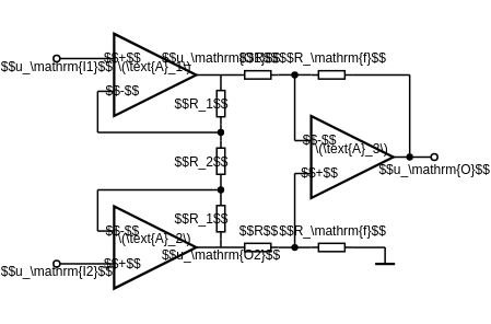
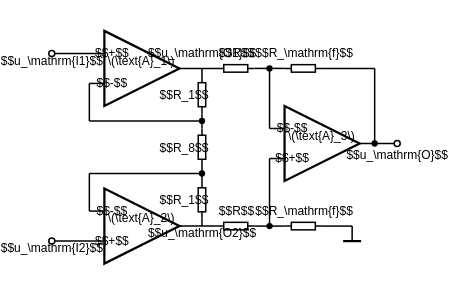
  <mxCell id="0" />
  <mxCell id="1" parent="0" />
  <mxCell id="2" value="\(\text{A}_1\) 　&amp;nbsp;" style="triangle;whiteSpace=wrap;html=1;strokeWidth=1.5;connectable=0;allowArrows=0;fontSize=8;" parent="1" vertex="1"><mxGeometry x="65" y="20" width="50" height="50" as="geometry" /></mxCell>
  <mxCell id="3" value="$$-$$" style="text;html=1;resizable=1;autosize=1;align=center;verticalAlign=middle;points=[];fillColor=none;strokeColor=none;rounded=0;movable=1;rotatable=1;deletable=1;editable=1;connectable=0;fontSize=8;" parent="1" vertex="1"><mxGeometry x="65" y="50" width="10" height="10" as="geometry" /></mxCell>
  <mxCell id="4" value="$$+$$" style="text;html=1;resizable=1;autosize=1;align=center;verticalAlign=middle;points=[];fillColor=none;strokeColor=none;rounded=0;movable=1;rotatable=1;deletable=1;editable=1;connectable=0;fontSize=8;" parent="1" vertex="1"><mxGeometry x="65" y="30" width="10" height="10" as="geometry" /></mxCell>
  <mxCell id="5" value="" style="endArrow=none;html=1;rounded=0;strokeWidth=1;fontSize=8;startArrow=oval;startFill=0;endSize=4;startSize=4;" parent="1" edge="1"><mxGeometry width="50" height="50" relative="1" as="geometry"><mxPoint x="30" y="35" as="sourcePoint" /><mxPoint x="65" y="35" as="targetPoint" /></mxGeometry></mxCell>
  <mxCell id="6" value="" style="endArrow=none;html=1;rounded=0;strokeWidth=1;fontSize=8;startArrow=oval;startFill=0;endSize=4;startSize=4;" parent="1" edge="1"><mxGeometry width="50" height="50" relative="1" as="geometry"><mxPoint x="260" y="95" as="sourcePoint" /><mxPoint x="235" y="95" as="targetPoint" /></mxGeometry></mxCell>
  <mxCell id="7" value="$$u_\mathrm{O}$$" style="text;html=1;align=center;verticalAlign=middle;resizable=1;points=[];autosize=1;strokeColor=none;fillColor=none;fontSize=8;movable=1;rotatable=1;deletable=1;editable=1;connectable=1;" parent="1" vertex="1"><mxGeometry x="250" y="95" width="20" height="15" as="geometry" /></mxCell>
  <mxCell id="8" value="" style="pointerEvents=1;verticalLabelPosition=bottom;shadow=0;dashed=0;align=center;html=1;verticalAlign=top;shape=mxgraph.electrical.resistors.resistor_1;fontSize=10;direction=west;allowArrows=0;" parent="1" vertex="1"><mxGeometry x="140" y="42.5" width="25" height="5" as="geometry" /></mxCell>
  <mxCell id="9" value="$$R$$" style="text;html=1;align=center;verticalAlign=middle;resizable=1;points=[];autosize=1;strokeColor=none;fillColor=none;fontSize=8;movable=1;rotatable=1;deletable=1;editable=1;connectable=1;" parent="1" vertex="1"><mxGeometry x="145" y="30" width="15" height="10" as="geometry" /></mxCell>
  <mxCell id="10" value="" style="endArrow=none;html=1;rounded=0;" parent="1" edge="1"><mxGeometry width="50" height="50" relative="1" as="geometry"><mxPoint x="55" y="55" as="sourcePoint" /><mxPoint x="65" y="55" as="targetPoint" /></mxGeometry></mxCell>
  <mxCell id="11" value="$$u_\mathrm{I1}$$" style="text;html=1;align=center;verticalAlign=middle;resizable=1;points=[];autosize=1;strokeColor=none;fillColor=none;fontSize=8;movable=1;rotatable=1;deletable=1;editable=1;connectable=1;" parent="1" vertex="1"><mxGeometry x="20" y="35" width="20" height="10" as="geometry" /></mxCell>
  <mxCell id="12" value="" style="endArrow=none;html=1;rounded=0;fontSize=8;" parent="1" edge="1"><mxGeometry width="50" height="50" relative="1" as="geometry"><mxPoint x="55" y="140" as="sourcePoint" /><mxPoint x="55" y="115" as="targetPoint" /></mxGeometry></mxCell>
  <mxCell id="13" value="\(\text{A}_2\) 　&amp;nbsp;" style="triangle;whiteSpace=wrap;html=1;strokeWidth=1.5;connectable=0;allowArrows=0;fontSize=8;" parent="1" vertex="1"><mxGeometry x="65" y="125" width="50" height="50" as="geometry" /></mxCell>
  <mxCell id="14" value="$$-$$" style="text;html=1;resizable=1;autosize=1;align=center;verticalAlign=middle;points=[];fillColor=none;strokeColor=none;rounded=0;movable=1;rotatable=1;deletable=1;editable=1;connectable=0;fontSize=8;" parent="1" vertex="1"><mxGeometry x="65" y="135" width="10" height="10" as="geometry" /></mxCell>
  <mxCell id="15" value="$$+$$" style="text;html=1;resizable=1;autosize=1;align=center;verticalAlign=middle;points=[];fillColor=none;strokeColor=none;rounded=0;movable=1;rotatable=1;deletable=1;editable=1;connectable=0;fontSize=8;" parent="1" vertex="1"><mxGeometry x="65" y="155" width="10" height="10" as="geometry" /></mxCell>
  <mxCell id="16" value="" style="endArrow=none;html=1;rounded=0;strokeWidth=1;fontSize=8;startArrow=oval;startFill=0;endSize=4;startSize=4;" parent="1" edge="1"><mxGeometry width="50" height="50" relative="1" as="geometry"><mxPoint x="30" y="160" as="sourcePoint" /><mxPoint x="65" y="160" as="targetPoint" /></mxGeometry></mxCell>
  <mxCell id="17" value="" style="endArrow=none;html=1;rounded=0;" parent="1" edge="1"><mxGeometry width="50" height="50" relative="1" as="geometry"><mxPoint x="55" y="140" as="sourcePoint" /><mxPoint x="65" y="140" as="targetPoint" /></mxGeometry></mxCell>
  <mxCell id="18" value="" style="endArrow=none;html=1;rounded=0;fontSize=8;startSize=4;endSize=4;exitX=0;exitY=0.5;exitDx=0;exitDy=0;exitPerimeter=0;entryX=1;entryY=0.5;entryDx=0;entryDy=0;entryPerimeter=0;" parent="1" source="8" edge="1" target="40"><mxGeometry width="50" height="50" relative="1" as="geometry"><mxPoint x="200" y="60" as="sourcePoint" /><mxPoint x="190" y="60" as="targetPoint" /></mxGeometry></mxCell>
  <mxCell id="19" value="" style="endArrow=none;html=1;rounded=0;fontSize=8;startSize=4;endSize=4;" parent="1" edge="1"><mxGeometry width="50" height="50" relative="1" as="geometry"><mxPoint x="175" y="85" as="sourcePoint" /><mxPoint x="175" y="45" as="targetPoint" /></mxGeometry></mxCell>
  <mxCell id="20" value="" style="endArrow=none;html=1;rounded=0;fontSize=8;startSize=4;endSize=4;" parent="1" edge="1"><mxGeometry width="50" height="50" relative="1" as="geometry"><mxPoint x="230" y="160" as="sourcePoint" /><mxPoint x="230" y="150" as="targetPoint" /></mxGeometry></mxCell>
  <mxCell id="21" value="" style="endArrow=none;html=1;rounded=0;fontSize=8;startSize=4;endSize=4;strokeWidth=1.5;" parent="1" edge="1"><mxGeometry width="50" height="50" relative="1" as="geometry"><mxPoint x="224" y="160" as="sourcePoint" /><mxPoint x="236" y="160" as="targetPoint" /></mxGeometry></mxCell>
  <mxCell id="22" value="" style="shape=waypoint;sketch=0;fillStyle=solid;size=6;pointerEvents=1;points=[];fillColor=none;resizable=1;rotatable=1;perimeter=centerPerimeter;snapToPoint=1;fontSize=8;strokeWidth=0.1;movable=1;deletable=1;editable=1;connectable=0;allowArrows=0;" parent="1" vertex="1"><mxGeometry x="170" y="40" width="10" height="10" as="geometry" /></mxCell>
  <mxCell id="23" value="" style="shape=waypoint;sketch=0;fillStyle=solid;size=6;pointerEvents=1;points=[];fillColor=none;resizable=1;rotatable=1;perimeter=centerPerimeter;snapToPoint=1;fontSize=8;strokeWidth=0.1;movable=1;deletable=1;editable=1;connectable=1;" parent="1" vertex="1"><mxGeometry x="125" y="75" width="10" height="10" as="geometry" /></mxCell>
  <mxCell id="24" value="$$u_\mathrm{I2}$$" style="text;html=1;align=center;verticalAlign=middle;resizable=1;points=[];autosize=1;strokeColor=none;fillColor=none;fontSize=8;movable=1;rotatable=1;deletable=1;editable=1;connectable=1;" vertex="1" parent="1"><mxGeometry x="20" y="160" width="20" height="10" as="geometry" /></mxCell>
  <mxCell id="25" value="" style="endArrow=none;html=1;rounded=0;fontSize=8;" edge="1" parent="1"><mxGeometry width="50" height="50" relative="1" as="geometry"><mxPoint x="55" y="80" as="sourcePoint" /><mxPoint x="55" y="55" as="targetPoint" /></mxGeometry></mxCell>
  <mxCell id="26" value="" style="endArrow=none;html=1;rounded=0;" edge="1" parent="1"><mxGeometry width="50" height="50" relative="1" as="geometry"><mxPoint x="55" y="80" as="sourcePoint" /><mxPoint x="130" y="80" as="targetPoint" /></mxGeometry></mxCell>
  <mxCell id="27" value="" style="pointerEvents=1;verticalLabelPosition=bottom;shadow=0;dashed=0;align=center;html=1;verticalAlign=top;shape=mxgraph.electrical.resistors.resistor_1;fontSize=10;direction=north;allowArrows=0;" vertex="1" parent="1"><mxGeometry x="127.5" y="50" width="5" height="25" as="geometry" /></mxCell>
  <mxCell id="28" value="$$R_1$$" style="text;html=1;align=center;verticalAlign=middle;resizable=1;points=[];autosize=1;strokeColor=none;fillColor=none;fontSize=8;movable=1;rotatable=1;deletable=1;editable=1;connectable=1;" vertex="1" parent="1"><mxGeometry x="110" y="55" width="15" height="15" as="geometry" /></mxCell>
  <mxCell id="29" value="" style="pointerEvents=1;verticalLabelPosition=bottom;shadow=0;dashed=0;align=center;html=1;verticalAlign=top;shape=mxgraph.electrical.resistors.resistor_1;fontSize=10;direction=north;allowArrows=0;" vertex="1" parent="1"><mxGeometry x="127.5" y="85" width="5" height="25" as="geometry" /></mxCell>
- <mxCell id="30" value="$$R_2$$" style="text;html=1;align=center;verticalAlign=middle;resizable=1;points=[];autosize=1;strokeColor=none;fillColor=none;fontSize=8;movable=1;rotatable=1;deletable=1;editable=1;connectable=1;" vertex="1" parent="1"><mxGeometry x="110" y="90" width="15" height="15" as="geometry" /></mxCell>
+ <mxCell id="30" value="$$R_8$$" style="text;html=1;align=center;verticalAlign=middle;resizable=1;points=[];autosize=1;strokeColor=none;fillColor=none;fontSize=8;movable=1;rotatable=1;deletable=1;editable=1;connectable=1;" vertex="1" parent="1"><mxGeometry x="110" y="90" width="15" height="15" as="geometry" /></mxCell>
  <mxCell id="31" value="" style="pointerEvents=1;verticalLabelPosition=bottom;shadow=0;dashed=0;align=center;html=1;verticalAlign=top;shape=mxgraph.electrical.resistors.resistor_1;fontSize=10;direction=north;allowArrows=0;" vertex="1" parent="1"><mxGeometry x="127.5" y="120" width="5" height="25" as="geometry" /></mxCell>
  <mxCell id="32" value="" style="endArrow=none;html=1;rounded=0;" edge="1" parent="1"><mxGeometry width="50" height="50" relative="1" as="geometry"><mxPoint x="55" y="115" as="sourcePoint" /><mxPoint x="130" y="115" as="targetPoint" /></mxGeometry></mxCell>
  <mxCell id="33" value="" style="endArrow=none;html=1;rounded=0;exitX=1;exitY=0.5;exitDx=0;exitDy=0;exitPerimeter=0;entryX=0;entryY=0.5;entryDx=0;entryDy=0;entryPerimeter=0;" edge="1" parent="1" source="31" target="29"><mxGeometry width="50" height="50" relative="1" as="geometry"><mxPoint x="137.5" y="130" as="sourcePoint" /><mxPoint x="187.5" y="80" as="targetPoint" /></mxGeometry></mxCell>
  <mxCell id="34" value="" style="endArrow=none;html=1;rounded=0;exitX=1;exitY=0.5;exitDx=0;exitDy=0;exitPerimeter=0;entryX=0;entryY=0.5;entryDx=0;entryDy=0;entryPerimeter=0;" edge="1" parent="1" source="29" target="27"><mxGeometry width="50" height="50" relative="1" as="geometry"><mxPoint x="145" y="85" as="sourcePoint" /><mxPoint x="195" y="35" as="targetPoint" /></mxGeometry></mxCell>
  <mxCell id="35" value="" style="endArrow=none;html=1;rounded=0;entryX=1;entryY=0.5;entryDx=0;entryDy=0;entryPerimeter=0;" edge="1" parent="1" target="8"><mxGeometry width="50" height="50" relative="1" as="geometry"><mxPoint x="115" y="45" as="sourcePoint" /><mxPoint x="150" y="45" as="targetPoint" /></mxGeometry></mxCell>
  <mxCell id="36" value="" style="endArrow=none;html=1;rounded=0;exitX=1;exitY=0.5;exitDx=0;exitDy=0;exitPerimeter=0;" edge="1" parent="1" source="27"><mxGeometry width="50" height="50" relative="1" as="geometry"><mxPoint x="145" y="85" as="sourcePoint" /><mxPoint x="130" y="45" as="targetPoint" /></mxGeometry></mxCell>
  <mxCell id="37" value="" style="endArrow=none;html=1;rounded=0;entryX=1;entryY=0.5;entryDx=0;entryDy=0;entryPerimeter=0;" edge="1" parent="1" target="51"><mxGeometry width="50" height="50" relative="1" as="geometry"><mxPoint x="115" y="150" as="sourcePoint" /><mxPoint x="140" y="165" as="targetPoint" /></mxGeometry></mxCell>
  <mxCell id="38" value="" style="endArrow=none;html=1;rounded=0;entryX=0;entryY=0.5;entryDx=0;entryDy=0;entryPerimeter=0;" edge="1" parent="1" target="31"><mxGeometry width="50" height="50" relative="1" as="geometry"><mxPoint x="130" y="150" as="sourcePoint" /><mxPoint x="155" y="170" as="targetPoint" /></mxGeometry></mxCell>
  <mxCell id="39" value="" style="shape=waypoint;sketch=0;fillStyle=solid;size=6;pointerEvents=1;points=[];fillColor=none;resizable=1;rotatable=1;perimeter=centerPerimeter;snapToPoint=1;fontSize=8;strokeWidth=0.1;movable=1;deletable=1;editable=1;connectable=1;" vertex="1" parent="1"><mxGeometry x="125" y="110" width="10" height="10" as="geometry" /></mxCell>
  <mxCell id="40" value="" style="pointerEvents=1;verticalLabelPosition=bottom;shadow=0;dashed=0;align=center;html=1;verticalAlign=top;shape=mxgraph.electrical.resistors.resistor_1;fontSize=10;direction=west;allowArrows=0;" vertex="1" parent="1"><mxGeometry x="185" y="42.5" width="25" height="5" as="geometry" /></mxCell>
  <mxCell id="41" value="$$R_\mathrm{f}$$" style="text;html=1;align=center;verticalAlign=middle;resizable=1;points=[];autosize=1;strokeColor=none;fillColor=none;fontSize=8;movable=1;rotatable=1;deletable=1;editable=1;connectable=1;" vertex="1" parent="1"><mxGeometry x="190" y="30" width="15" height="10" as="geometry" /></mxCell>
  <mxCell id="42" value="" style="endArrow=none;html=1;rounded=0;exitX=0;exitY=0.5;exitDx=0;exitDy=0;exitPerimeter=0;" edge="1" parent="1" source="40"><mxGeometry width="50" height="50" relative="1" as="geometry"><mxPoint x="260" y="70" as="sourcePoint" /><mxPoint x="245" y="45" as="targetPoint" /></mxGeometry></mxCell>
  <mxCell id="43" value="\(\text{A}_3\) 　&amp;nbsp;" style="triangle;whiteSpace=wrap;html=1;strokeWidth=1.5;connectable=0;allowArrows=0;fontSize=8;" vertex="1" parent="1"><mxGeometry x="185" y="70" width="50" height="50" as="geometry" /></mxCell>
  <mxCell id="44" value="$$-$$" style="text;html=1;resizable=1;autosize=1;align=center;verticalAlign=middle;points=[];fillColor=none;strokeColor=none;rounded=0;movable=1;rotatable=1;deletable=1;editable=1;connectable=0;fontSize=8;" vertex="1" parent="1"><mxGeometry x="185" y="80" width="10" height="10" as="geometry" /></mxCell>
  <mxCell id="45" value="$$+$$" style="text;html=1;resizable=1;autosize=1;align=center;verticalAlign=middle;points=[];fillColor=none;strokeColor=none;rounded=0;movable=1;rotatable=1;deletable=1;editable=1;connectable=0;fontSize=8;" vertex="1" parent="1"><mxGeometry x="185" y="100" width="10" height="10" as="geometry" /></mxCell>
  <mxCell id="46" value="" style="endArrow=none;html=1;rounded=0;" edge="1" parent="1"><mxGeometry width="50" height="50" relative="1" as="geometry"><mxPoint x="175" y="105" as="sourcePoint" /><mxPoint x="185" y="105" as="targetPoint" /></mxGeometry></mxCell>
  <mxCell id="47" value="" style="endArrow=none;html=1;rounded=0;fontSize=8;" edge="1" parent="1"><mxGeometry width="50" height="50" relative="1" as="geometry"><mxPoint x="175" y="150" as="sourcePoint" /><mxPoint x="175" y="105" as="targetPoint" /></mxGeometry></mxCell>
  <mxCell id="48" value="" style="endArrow=none;html=1;rounded=0;" edge="1" parent="1"><mxGeometry width="50" height="50" relative="1" as="geometry"><mxPoint x="175" y="85" as="sourcePoint" /><mxPoint x="185" y="85" as="targetPoint" /></mxGeometry></mxCell>
  <mxCell id="49" value="" style="endArrow=none;html=1;rounded=0;" edge="1" parent="1"><mxGeometry width="50" height="50" relative="1" as="geometry"><mxPoint x="245" y="95" as="sourcePoint" /><mxPoint x="245" y="45" as="targetPoint" /></mxGeometry></mxCell>
  <mxCell id="50" value="" style="shape=waypoint;sketch=0;fillStyle=solid;size=6;pointerEvents=1;points=[];fillColor=none;resizable=1;rotatable=1;perimeter=centerPerimeter;snapToPoint=1;fontSize=8;strokeWidth=0.1;movable=1;deletable=1;editable=1;connectable=0;allowArrows=0;" vertex="1" parent="1"><mxGeometry x="240" y="90" width="10" height="10" as="geometry" /></mxCell>
  <mxCell id="51" value="" style="pointerEvents=1;verticalLabelPosition=bottom;shadow=0;dashed=0;align=center;html=1;verticalAlign=top;shape=mxgraph.electrical.resistors.resistor_1;fontSize=10;direction=west;allowArrows=0;" vertex="1" parent="1"><mxGeometry x="140" y="147.5" width="25" height="5" as="geometry" /></mxCell>
  <mxCell id="52" value="$$R$$" style="text;html=1;align=center;verticalAlign=middle;resizable=1;points=[];autosize=1;strokeColor=none;fillColor=none;fontSize=8;movable=1;rotatable=1;deletable=1;editable=1;connectable=1;" vertex="1" parent="1"><mxGeometry x="145" y="135" width="15" height="10" as="geometry" /></mxCell>
  <mxCell id="53" value="" style="endArrow=none;html=1;rounded=0;fontSize=8;startSize=4;endSize=4;exitX=0;exitY=0.5;exitDx=0;exitDy=0;exitPerimeter=0;entryX=1;entryY=0.5;entryDx=0;entryDy=0;entryPerimeter=0;" edge="1" parent="1" source="51" target="55"><mxGeometry width="50" height="50" relative="1" as="geometry"><mxPoint x="200" y="165" as="sourcePoint" /><mxPoint x="190" y="165" as="targetPoint" /></mxGeometry></mxCell>
  <mxCell id="54" value="" style="shape=waypoint;sketch=0;fillStyle=solid;size=6;pointerEvents=1;points=[];fillColor=none;resizable=1;rotatable=1;perimeter=centerPerimeter;snapToPoint=1;fontSize=8;strokeWidth=0.1;movable=1;deletable=1;editable=1;connectable=0;allowArrows=0;" vertex="1" parent="1"><mxGeometry x="170" y="145" width="10" height="10" as="geometry" /></mxCell>
  <mxCell id="55" value="" style="pointerEvents=1;verticalLabelPosition=bottom;shadow=0;dashed=0;align=center;html=1;verticalAlign=top;shape=mxgraph.electrical.resistors.resistor_1;fontSize=10;direction=west;allowArrows=0;" vertex="1" parent="1"><mxGeometry x="185" y="147.5" width="25" height="5" as="geometry" /></mxCell>
  <mxCell id="56" value="" style="endArrow=none;html=1;rounded=0;exitX=0;exitY=0.5;exitDx=0;exitDy=0;exitPerimeter=0;" edge="1" parent="1" source="55"><mxGeometry width="50" height="50" relative="1" as="geometry"><mxPoint x="260" y="175" as="sourcePoint" /><mxPoint x="230" y="150" as="targetPoint" /></mxGeometry></mxCell>
  <mxCell id="57" value="$$R_1$$" style="text;html=1;align=center;verticalAlign=middle;resizable=1;points=[];autosize=1;strokeColor=none;fillColor=none;fontSize=8;movable=1;rotatable=1;deletable=1;editable=1;connectable=1;" vertex="1" parent="1"><mxGeometry x="110" y="125" width="15" height="15" as="geometry" /></mxCell>
  <mxCell id="58" value="$$R_\mathrm{f}$$" style="text;html=1;align=center;verticalAlign=middle;resizable=1;points=[];autosize=1;strokeColor=none;fillColor=none;fontSize=8;movable=1;rotatable=1;deletable=1;editable=1;connectable=1;" vertex="1" parent="1"><mxGeometry x="190" y="135" width="15" height="10" as="geometry" /></mxCell>
  <mxCell id="59" value="$$u_\mathrm{O1}$$" style="text;html=1;align=center;verticalAlign=middle;resizable=1;points=[];autosize=1;strokeColor=none;fillColor=none;fontSize=8;movable=1;rotatable=1;deletable=1;editable=1;connectable=1;" vertex="1" parent="1"><mxGeometry x="120" y="25" width="20" height="20" as="geometry" /></mxCell>
  <mxCell id="60" value="$$u_\mathrm{O2}$$" style="text;html=1;align=center;verticalAlign=middle;resizable=1;points=[];autosize=1;strokeColor=none;fillColor=none;fontSize=8;movable=1;rotatable=1;deletable=1;editable=1;connectable=1;" vertex="1" parent="1"><mxGeometry x="120" y="150" width="20" height="10" as="geometry" /></mxCell>
